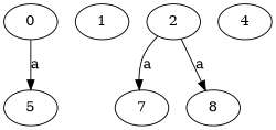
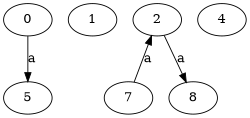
  strict digraph {
    0
    5
    1
    2
    7
    8
    4
    0 -> 5 [label=a]
-   2 -> 7 [label=a]
+   7 -> 2 [label=a]
    2 -> 8 [label=a]
  }
